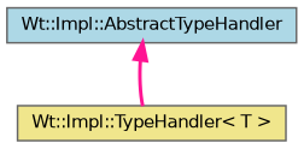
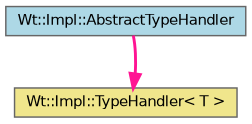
  digraph {
    node [color=gray40 fontname=Helvetica fontsize=10 shape=record style=filled]
    n1 [fillcolor=lightblue fontcolor=black height=0.2 label="Wt::Impl::AbstractTypeHandler" width=0.4]
    n2 [fillcolor=khaki height=0.2 label="Wt::Impl::TypeHandler\< T \>" width=0.4]
-   n1 -> n2 [color=deeppink dir=back fontname=Helvetica fontsize=10 labelfontname=Helvetica labelfontsize=10 style=bold]
+   n2 -> n1 [color=deeppink dir=back fontname=Helvetica fontsize=10 labelfontname=Helvetica labelfontsize=10 style=bold]
  }
